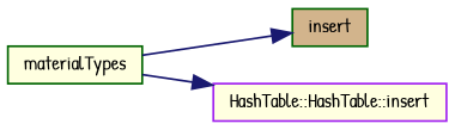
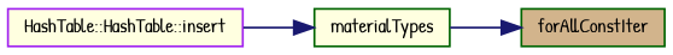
  digraph {
    fontname="Patrick Hand"
    rankdir=LR
    node [color=darkgreen fillcolor=lightyellow fontname="Patrick Hand" fontsize=10 shape=record style=filled]
    edge [color=midnightblue fontname="Patrick Hand" fontsize=10 labelfontname=FreeSans labelfontsize=10 style=solid]
    n1 [fontcolor=black height=0.2 label=materialTypes width=0.4]
-   n2 [fillcolor=tan height=0.2 label=insert width=0.4]
+   n2 [fillcolor=tan height=0.2 label=forAllConstIter width=0.4]
    n3 [color=purple height=0.2 label="HashTable::HashTable::insert" width=0.4]
    n1 -> n2
-   n1 -> n3
+   n3 -> n1
  }
